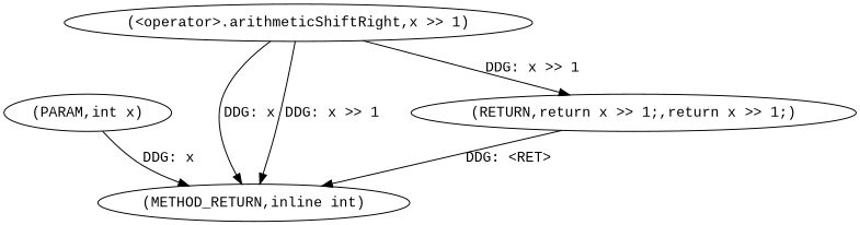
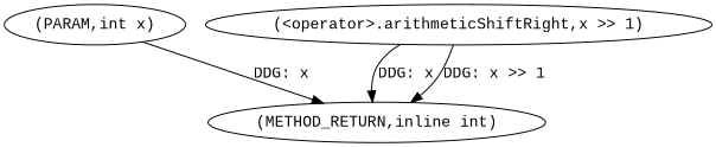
  digraph {
    fontname="Liberation Mono"
    node [fontname="Liberation Mono"]
    edge [fontname="Liberation Mono"]
    n1 [label="(PARAM,int x)"]
    n2 [label="(METHOD_RETURN,inline int)"]
    n3 [label="(<operator>.arithmeticShiftRight,x >> 1)"]
-   n4 [label="(RETURN,return x >> 1;,return x >> 1;)"]
    n1 -> n2 [label="DDG: x"]
    n3 -> n2 [label="DDG: x"]
    n3 -> n2 [label="DDG: x >> 1"]
-   n3 -> n4 [label="DDG: x >> 1"]
-   n4 -> n2 [label="DDG: <RET>"]
  }
